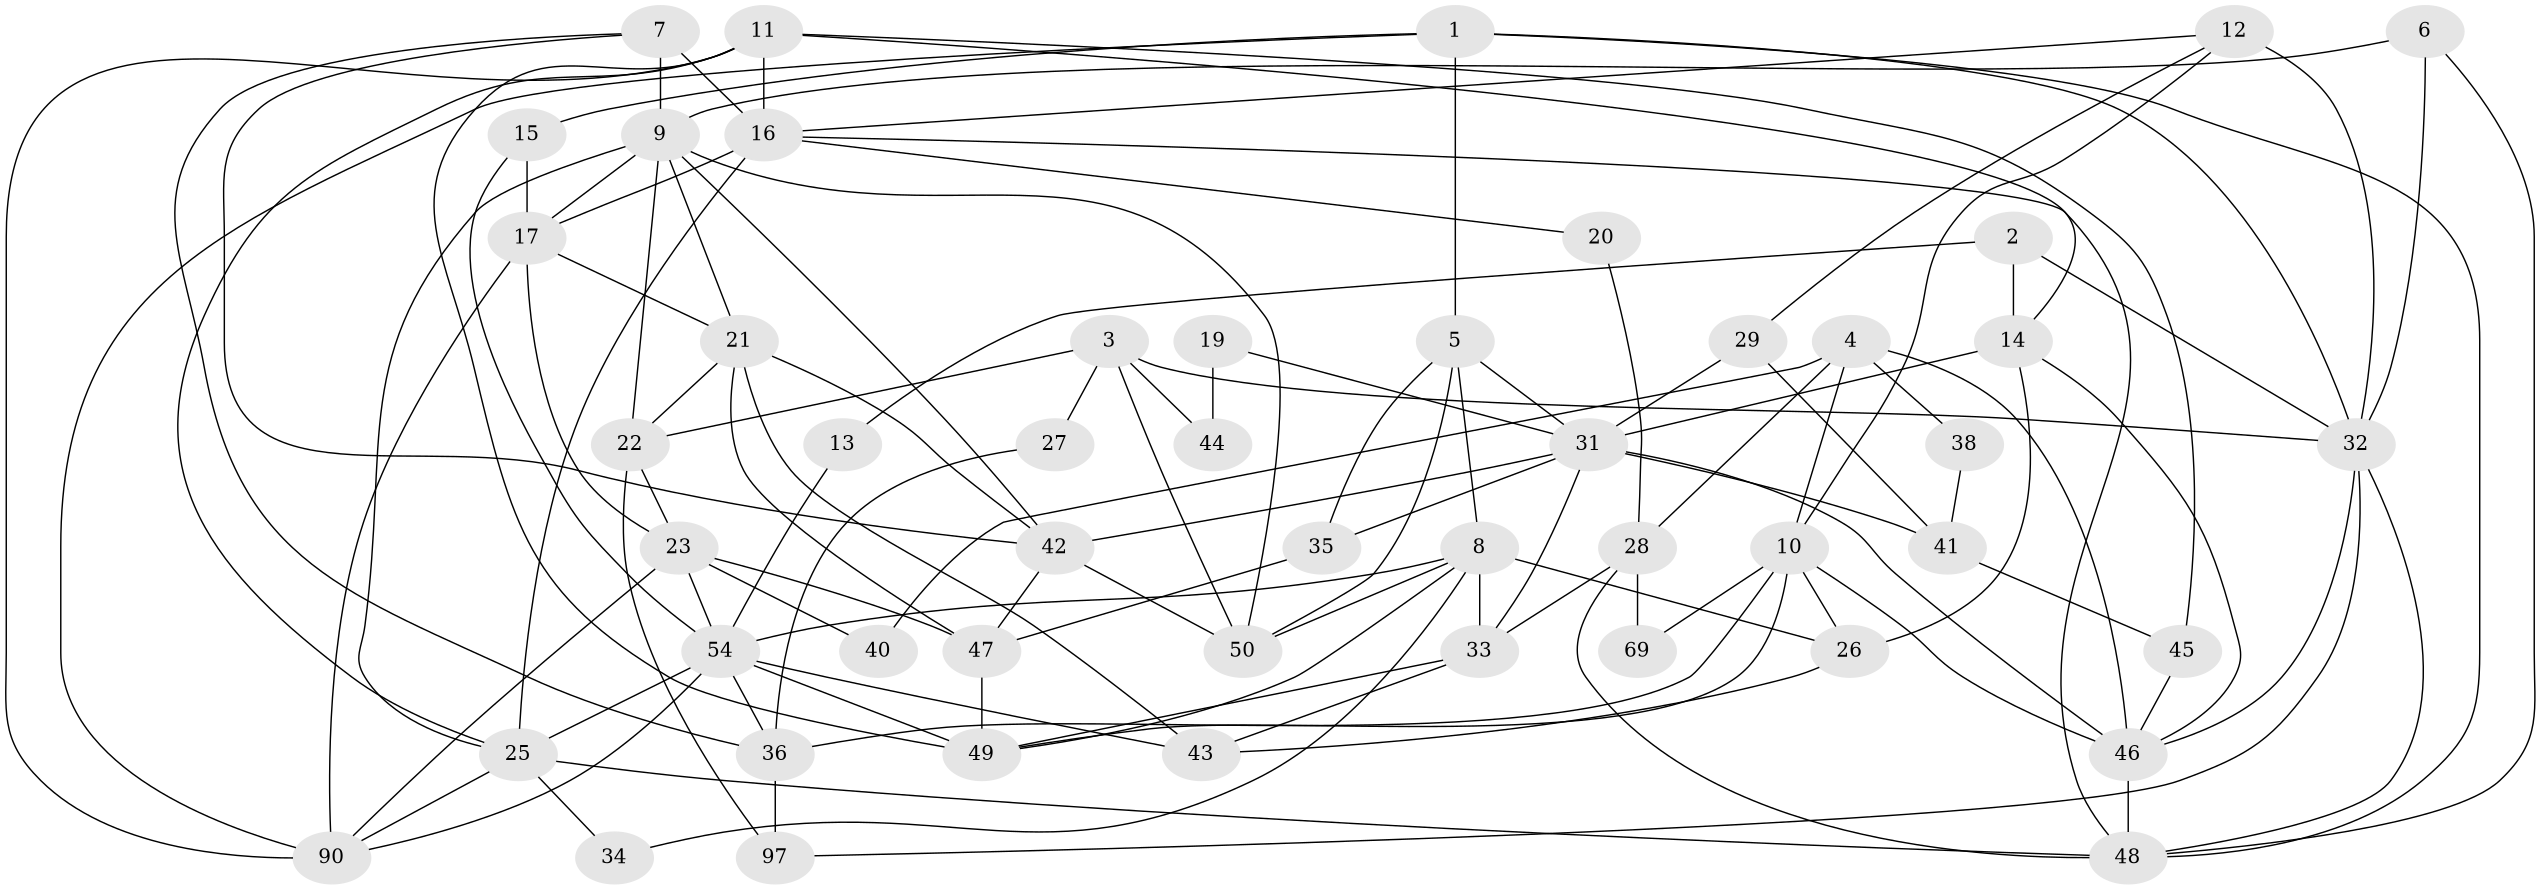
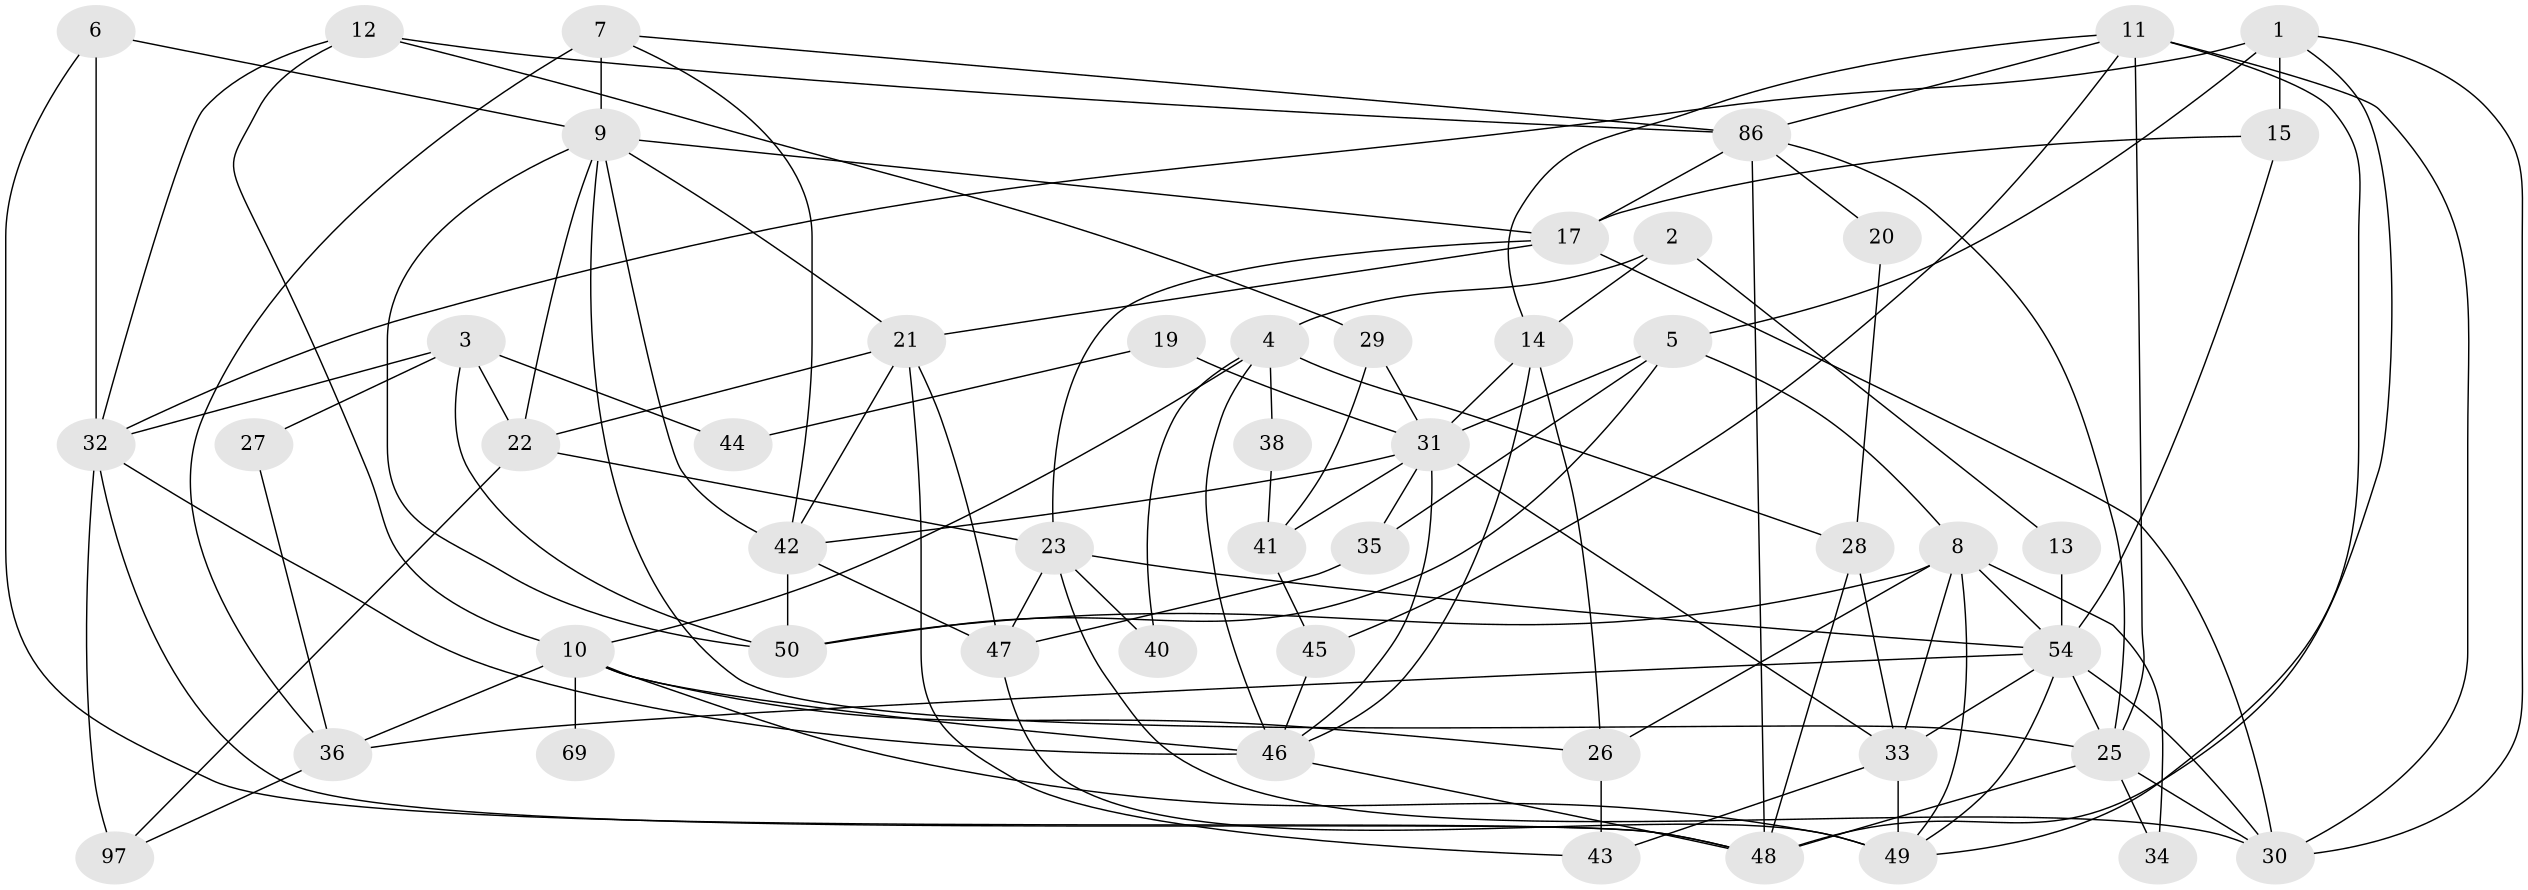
  graph {
    node [color=gray90 style=filled]
    edge [weight=1.0]
    1
    5
    15
-   30 [label=90]
+   30
    32
    48
    50
    8
    31
    35
    n11 [label=54]
    17
    46
    n14 [label=97]
    2
    13
    14
    26
    3
    22
    44
    27
    23
    4
    10
    28
    38
    40
    36
    49
    n31 [label=69]
    33
    41
    34
    42
    47
    6
    9
    21
    25
    7
-   16
+   16 [label=86]
    20
    43
    11
    45
    12
    29
    19
    1 -- 5
    1 -- 15
    1 -- 30
    1 -- 32
    1 -- 48
    5 -- 50
    5 -- 8
    5 -- 31
    5 -- 35
    15 -- n11
    15 -- 17
    32 -- 48
    32 -- 46
    32 -- n14
    8 -- 50
    8 -- n11
    8 -- 26
    8 -- 49
    8 -- 33
    8 -- 34
    31 -- 35
    31 -- 46
    31 -- 33
    31 -- 41
    31 -- 42
    35 -- 47
    n11 -- 30
    n11 -- 36
    n11 -- 49
-   n11 -- 43
+   n11 -- 33
    n11 -- 25
    17 -- 30
    17 -- 23
    17 -- 21
    46 -- 48
-   2 -- 32
+   2 -- 4
    2 -- 13
    2 -- 14
    13 -- n11
    14 -- 31
    14 -- 46
    14 -- 26
    26 -- 43
    3 -- 32
    3 -- 50
    3 -- 22 [weight=2.0]
    3 -- 44
    3 -- 27
    22 -- n14
    22 -- 23
    27 -- 36
    23 -- 30
    23 -- n11
    23 -- 40
    23 -- 47
    4 -- 46
    4 -- 10
    4 -- 28
    4 -- 38
    4 -- 40
    10 -- 46 [weight=2.0]
    10 -- 26
    10 -- 36
    10 -- 49
    10 -- n31
    28 -- 48
-   28 -- n31 [weight=3.0]
    28 -- 33
    38 -- 41
    36 -- n14
    33 -- 49
    33 -- 43
    41 -- 45
    42 -- 50
    42 -- 47
    47 -- 49 [weight=2.0]
    6 -- 32
    6 -- 48
    6 -- 9
    9 -- 50
    9 -- 17
    9 -- 22
    9 -- 42
    9 -- 21
    9 -- 25
    21 -- 22
    21 -- 42
    21 -- 47
    21 -- 43
    25 -- 30
    25 -- 48
    25 -- 34
    7 -- 36
    7 -- 42
    7 -- 9 [weight=2.0]
    7 -- 16
    16 -- 48
    16 -- 17
    16 -- 25
    16 -- 20
    20 -- 28
    11 -- 30
    11 -- 14
    11 -- 49
    11 -- 25
    11 -- 16
    11 -- 45
    45 -- 46
    12 -- 32
    12 -- 10
    12 -- 16
    12 -- 29
    29 -- 31
    29 -- 41
    19 -- 31 [weight=2.0]
    19 -- 44
  }
